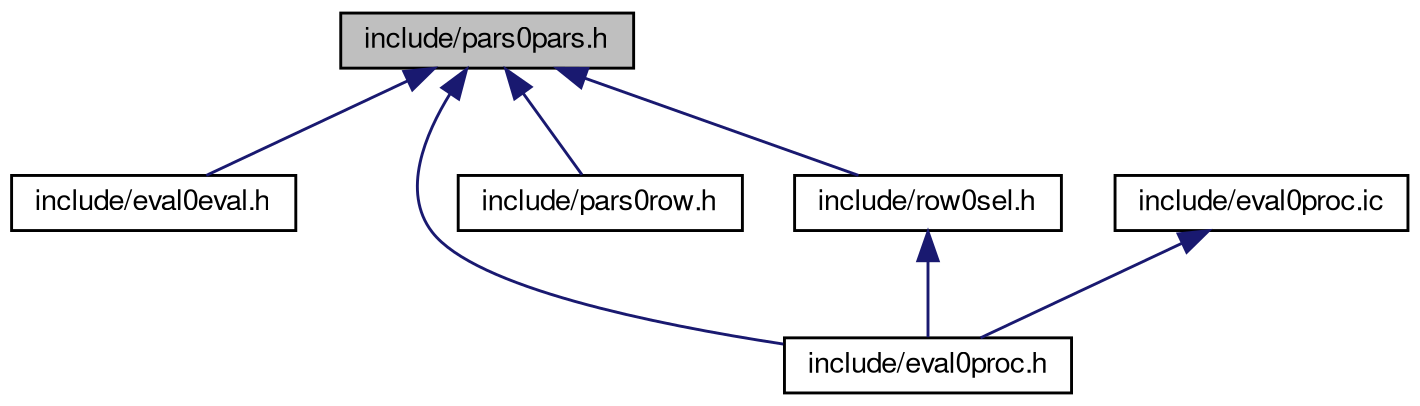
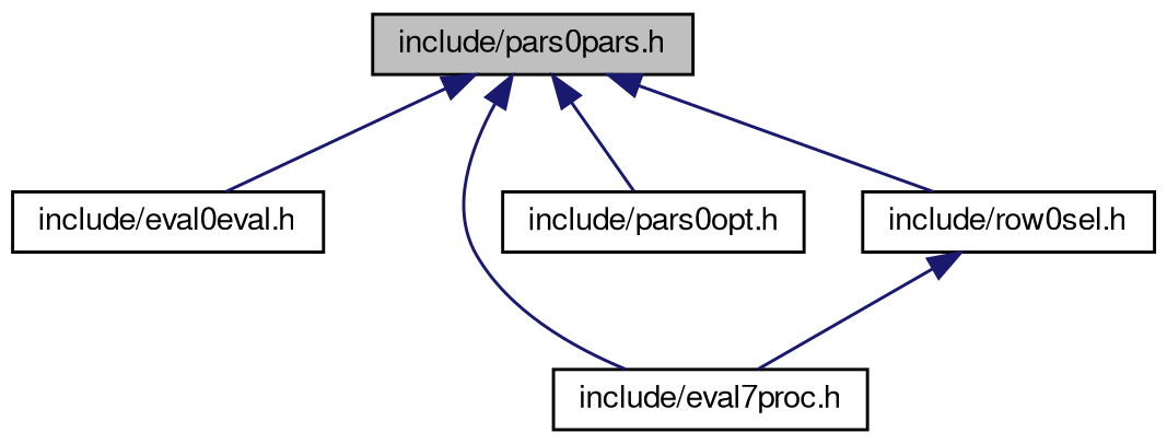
  digraph {
    node [color=black fontname=FreeSans fontsize=10 shape=record]
    edge [color=midnightblue dir=back fontname=FreeSans fontsize=10 labelfontname=FreeSans labelfontsize=10 style=solid]
    n1 [fillcolor=grey75 fontcolor=black height=0.2 label="include/pars0pars.h" style=filled width=0.4]
    n2 [height=0.2 label="include/eval0eval.h" width=0.4]
-   n3 [height=0.2 label="include/eval0proc.h" width=0.4]
-   n4 [height=0.2 label="include/pars0row.h" width=0.4]
+   n3 [height=0.2 label="include/eval7proc.h" width=0.4]
+   n4 [height=0.2 label="include/pars0opt.h" width=0.4]
    n5 [height=0.2 label="include/row0sel.h" width=0.4]
-   n6 [height=0.2 label="include/eval0proc.ic" width=0.4]
    n1 -> n2
    n1 -> n3
    n1 -> n4
    n1 -> n5
    n5 -> n3
-   n6 -> n3
  }
